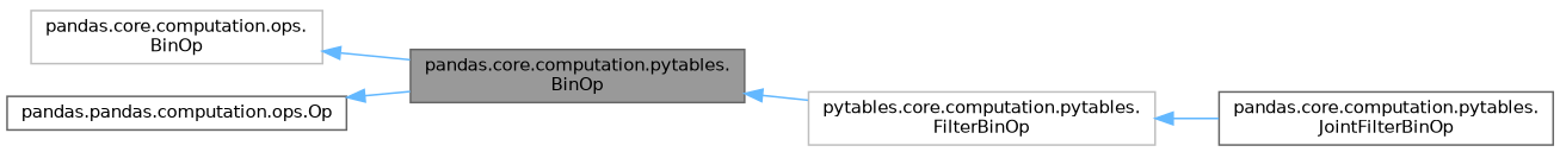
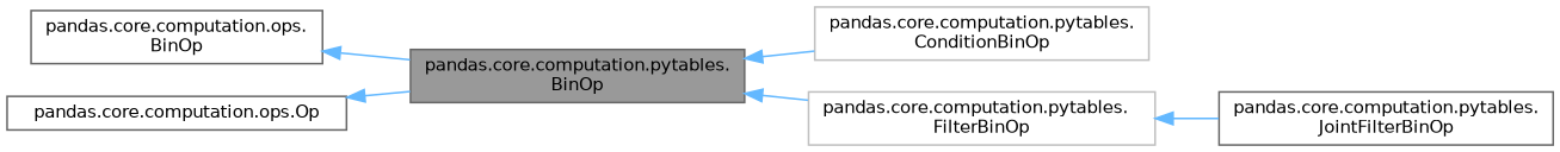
  digraph {
    rankdir=LR
    node [color=gray40 fillcolor=white fontname=Helvetica fontsize=10 shape=box style=filled]
    edge [color=steelblue1 dir=back fontname=Helvetica fontsize=10 labelfontname=Helvetica labelfontsize=10 style=solid]
    n1 [fillcolor=grey60 fontcolor=black height=0.2 label="pandas.core.computation.pytables.\lBinOp" width=0.4]
-   n3 [color=grey75 height=0.2 label="pytables.core.computation.pytables.\lFilterBinOp" width=0.4]
+   n2 [color=grey75 height=0.2 label="pandas.core.computation.pytables.\lConditionBinOp" width=0.4]
+   n3 [color=grey75 height=0.2 label="pandas.core.computation.pytables.\lFilterBinOp" width=0.4]
    n4 [height=0.2 label="pandas.core.computation.pytables.\lJointFilterBinOp" width=0.4]
-   n5 [color=grey75 height=0.2 label="pandas.core.computation.ops.\lBinOp" width=0.4]
-   n6 [height=0.2 label="pandas.pandas.computation.ops.Op" width=0.4]
+   n5 [height=0.2 label="pandas.core.computation.ops.\lBinOp" width=0.4]
+   n6 [height=0.2 label="pandas.core.computation.ops.Op" width=0.4]
+   n1 -> n2
    n1 -> n3
    n3 -> n4
    n5 -> n1
    n6 -> n1
  }
